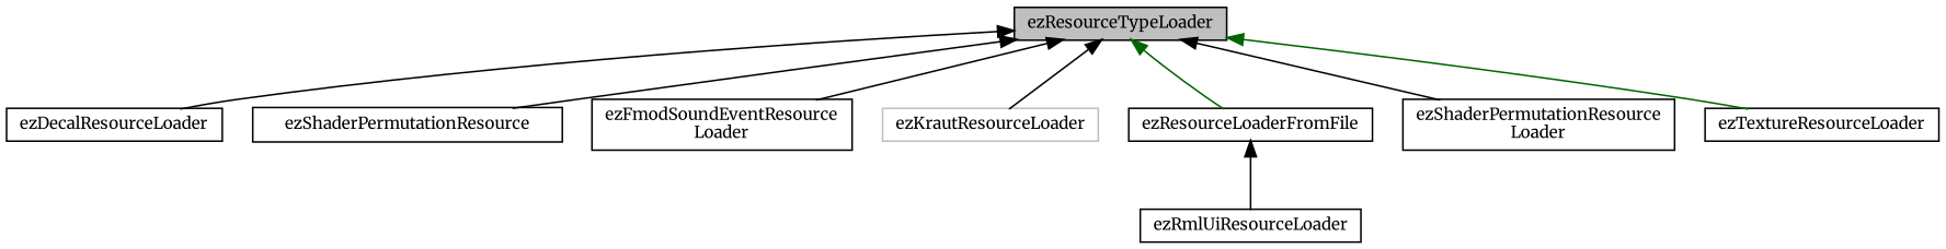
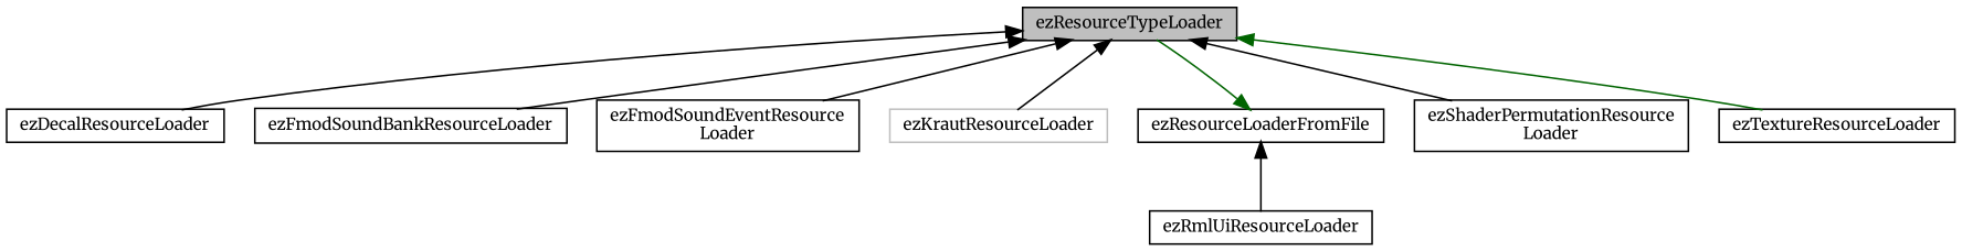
  digraph {
    fontname=Merriweather
    rankdir=TB
    node [color=black fillcolor=white fontname=Merriweather fontsize=10 shape=record style=filled]
    edge [color=black dir=back fontname=Merriweather fontsize=10 labelfontname=Helvetica labelfontsize=10 style=solid]
    n1 [fillcolor=grey75 fontcolor=black height=0.2 label=ezResourceTypeLoader width=0.4]
    n2 [height=0.2 label=ezDecalResourceLoader width=0.4]
-   n3 [height=0.2 label=ezShaderPermutationResource width=0.4]
+   n3 [height=0.2 label=ezFmodSoundBankResourceLoader width=0.4]
    n4 [height=0.2 label="ezFmodSoundEventResource\lLoader" width=0.4]
    n5 [color=grey75 height=0.2 label=ezKrautResourceLoader width=0.4]
    n6 [height=0.2 label=ezResourceLoaderFromFile width=0.4]
    n7 [height=0.2 label="ezShaderPermutationResource\lLoader" width=0.4]
    n8 [height=0.2 label=ezTextureResourceLoader width=0.4]
    n9 [height=0.2 label=ezRmlUiResourceLoader width=0.4]
    n1 -> n2
    n1 -> n3
    n1 -> n4
    n1 -> n5
-   n1 -> n6 [color=darkgreen]
+   n6 -> n1 [color=darkgreen]
    n1 -> n7
    n1 -> n8 [color=darkgreen]
    n6 -> n9
  }
